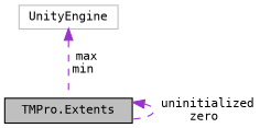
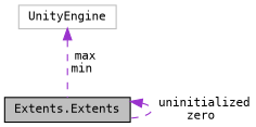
  digraph {
    fontname="DejaVu Sans Mono"
    node [fontname="DejaVu Sans Mono" fontsize=10 shape=record style=filled]
    edge [color=darkorchid3 dir=back fontname="DejaVu Sans Mono" fontsize=10 labelfontname=Helvetica labelfontsize=10 style=dashed]
-   n1 [color=black fillcolor=grey75 fontcolor=black height=0.2 label="TMPro.Extents" width=0.4]
+   n1 [color=black fillcolor=grey75 fontcolor=black height=0.2 label="Extents.Extents" width=0.4]
    n2 [color=grey75 fillcolor=white height=0.2 label=UnityEngine width=0.4]
    n1 -> n1 [label=" uninitialized\nzero"]
    n2 -> n1 [label=" max\nmin"]
  }
